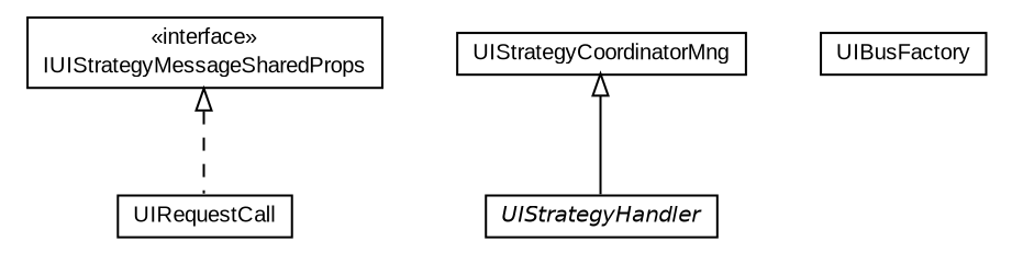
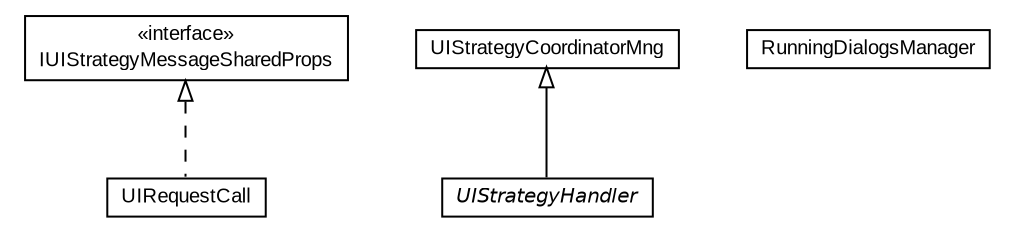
  digraph {
    fontname="Liberation Sans"
    nodesep=0.25
    ranksep=0.5
    node [fontcolor=black fontname="Liberation Sans" fontsize=10.0 shape=plaintext]
    edge [arrowtail=empty dir=back fontname="Liberation Sans" fontsize=10 headport=p labelfontname=Helvetica labelfontsize=10 tailport=p]
    n1 [label=<<table title="org.universAAL.middleware.ui.impl.IUIStrategyMessageSharedProps" border="0" cellborder="1" cellspacing="0" cellpadding="2" port="p" href="./IUIStrategyMessageSharedProps.html"> 		<tr><td><table border="0" cellspacing="0" cellpadding="1"> <tr><td align="center" balign="center"> &#171;interface&#187; </td></tr> <tr><td align="center" balign="center"> IUIStrategyMessageSharedProps </td></tr> 		</table></td></tr> 		</table>>]
    n2 [label=<<table title="org.universAAL.middleware.ui.impl.UIStrategyCaller.UIRequestCall" border="0" cellborder="1" cellspacing="0" cellpadding="2" port="p" href="./UIStrategyCaller.UIRequestCall.html"> 		<tr><td><table border="0" cellspacing="0" cellpadding="1"> <tr><td align="center" balign="center"> UIRequestCall </td></tr> 		</table></td></tr> 		</table>>]
    n3 [label=<<table title="org.universAAL.middleware.ui.impl.UIStrategyHandler" border="0" cellborder="1" cellspacing="0" cellpadding="2" port="p" href="./UIStrategyHandler.html"> 		<tr><td><table border="0" cellspacing="0" cellpadding="1"> <tr><td align="center" balign="center"><font face="Helvetica-Oblique"> UIStrategyHandler </font></td></tr> 		</table></td></tr> 		</table>>]
+   n4 [label=<<table title="org.universAAL.middleware.ui.impl.RunningDialogsManager" border="0" cellborder="1" cellspacing="0" cellpadding="2" port="p" href="./RunningDialogsManager.html"> 		<tr><td><table border="0" cellspacing="0" cellpadding="1"> <tr><td align="center" balign="center"> RunningDialogsManager </td></tr> 		</table></td></tr> 		</table>>]
    n5 [label=<<table title="org.universAAL.middleware.ui.impl.UIStrategyCoordinatorMng" border="0" cellborder="1" cellspacing="0" cellpadding="2" port="p" href="./UIStrategyCoordinatorMng.html"> 		<tr><td><table border="0" cellspacing="0" cellpadding="1"> <tr><td align="center" balign="center"> UIStrategyCoordinatorMng </td></tr> 		</table></td></tr> 		</table>>]
-   n6 [label=<<table title="org.universAAL.middleware.ui.impl.UIBusFactory" border="0" cellborder="1" cellspacing="0" cellpadding="2" port="p" href="./UIBusFactory.html"> 		<tr><td><table border="0" cellspacing="0" cellpadding="1"> <tr><td align="center" balign="center"> UIBusFactory </td></tr> 		</table></td></tr> 		</table>>]
    n1 -> n2 [style=dashed]
    n5 -> n3
  }
